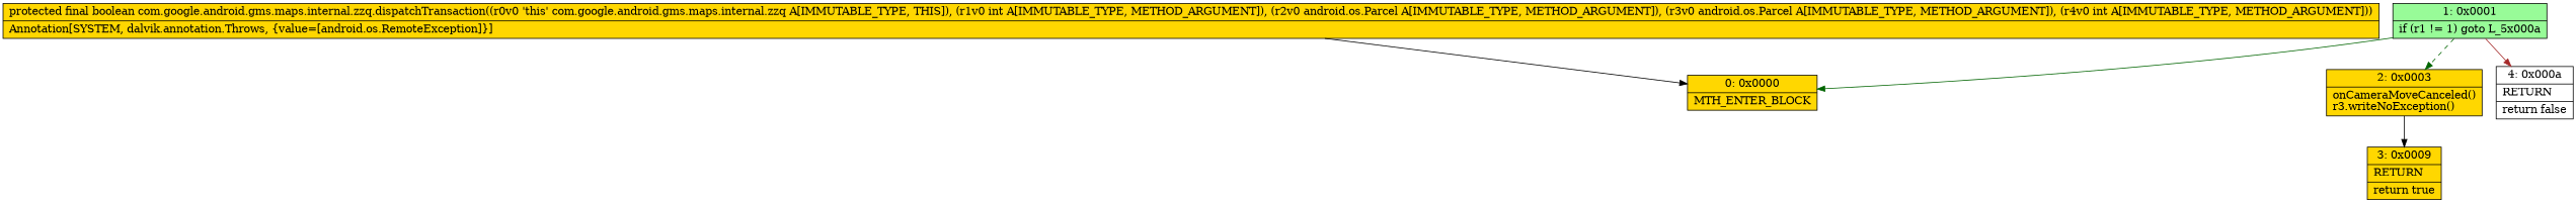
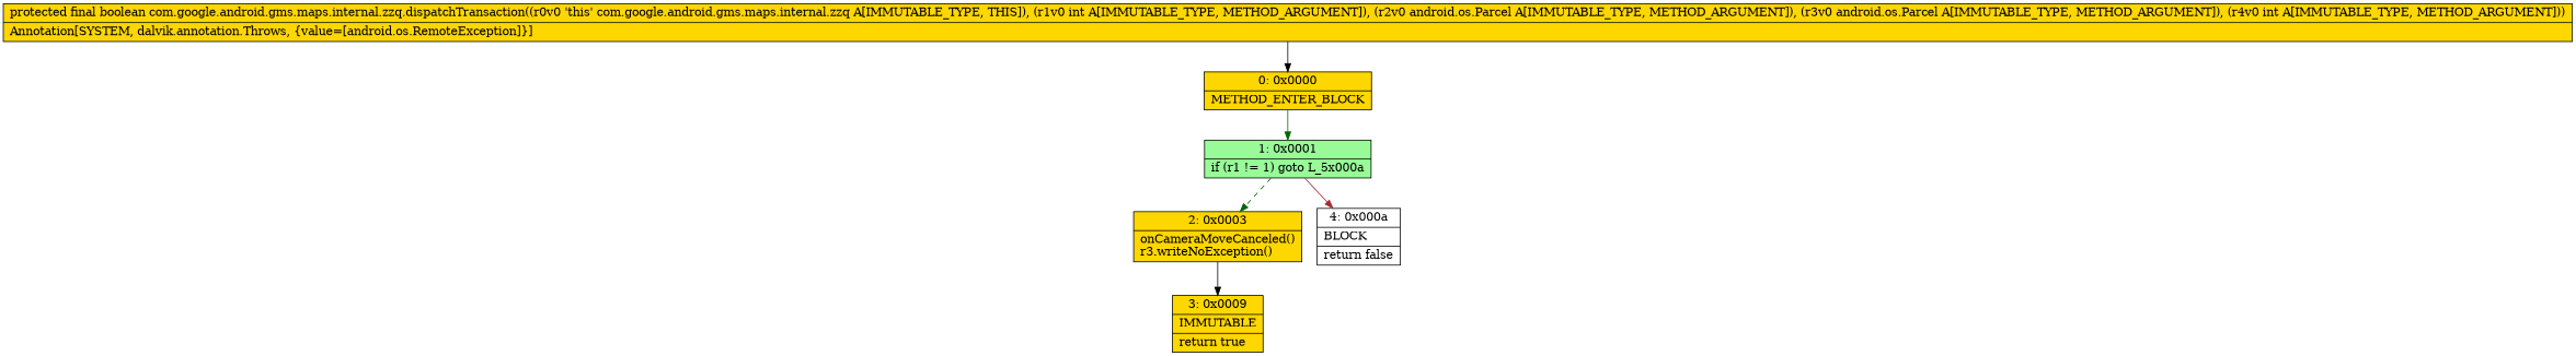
  digraph {
    node [fillcolor=gold shape=record style=filled]
    edge [color=darkgreen]
-   n1 [label="{0\:\ 0x0000|MTH_ENTER_BLOCK\l}"]
+   n1 [label="{0\:\ 0x0000|METHOD_ENTER_BLOCK\l}"]
    n2 [fillcolor=palegreen label="{1\:\ 0x0001|if (r1 != 1) goto L_5x000a\l}"]
    n3 [label="{2\:\ 0x0003|onCameraMoveCanceled()\lr3.writeNoException()\l}"]
-   n4 [fillcolor=white label="{4\:\ 0x000a|RETURN\l|return false\l}"]
-   n5 [label="{3\:\ 0x0009|RETURN\l|return true\l}"]
+   n4 [fillcolor=white label="{4\:\ 0x000a|BLOCK\l|return false\l}"]
+   n5 [label="{3\:\ 0x0009|IMMUTABLE\l|return true\l}"]
    n6 [label="{protected final boolean com.google.android.gms.maps.internal.zzq.dispatchTransaction((r0v0 'this' com.google.android.gms.maps.internal.zzq A[IMMUTABLE_TYPE, THIS]), (r1v0 int A[IMMUTABLE_TYPE, METHOD_ARGUMENT]), (r2v0 android.os.Parcel A[IMMUTABLE_TYPE, METHOD_ARGUMENT]), (r3v0 android.os.Parcel A[IMMUTABLE_TYPE, METHOD_ARGUMENT]), (r4v0 int A[IMMUTABLE_TYPE, METHOD_ARGUMENT]))  | Annotation[SYSTEM, dalvik.annotation.Throws, \{value=[android.os.RemoteException]\}]\l}"]
-   n2 -> n1
+   n1 -> n2
    n2 -> n3 [style=dashed]
    n2 -> n4 [color=brown]
    n3 -> n5 [color=black]
    n6 -> n1 [color=black]
  }
